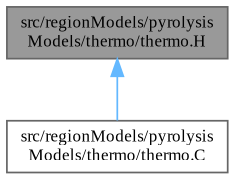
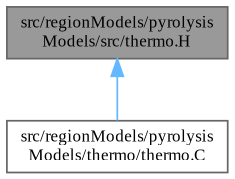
  digraph {
    fontname="Liberation Serif"
    node [fontname="Liberation Serif" fontsize=10 shape=box style=filled]
-   n1 [color=gray40 fillcolor=grey60 fontcolor=black height=0.2 label="src/regionModels/pyrolysis\lModels/thermo/thermo.H" width=0.4]
+   n1 [color=gray40 fillcolor=grey60 fontcolor=black height=0.2 label="src/regionModels/pyrolysis\lModels/src/thermo.H" width=0.4]
    n2 [color=grey40 fillcolor=white height=0.2 label="src/regionModels/pyrolysis\lModels/thermo/thermo.C" width=0.4]
    n1 -> n2 [color=steelblue1 dir=back fontname="Liberation Serif" fontsize=10 labelfontname=Helvetica labelfontsize=10 style=solid]
  }
